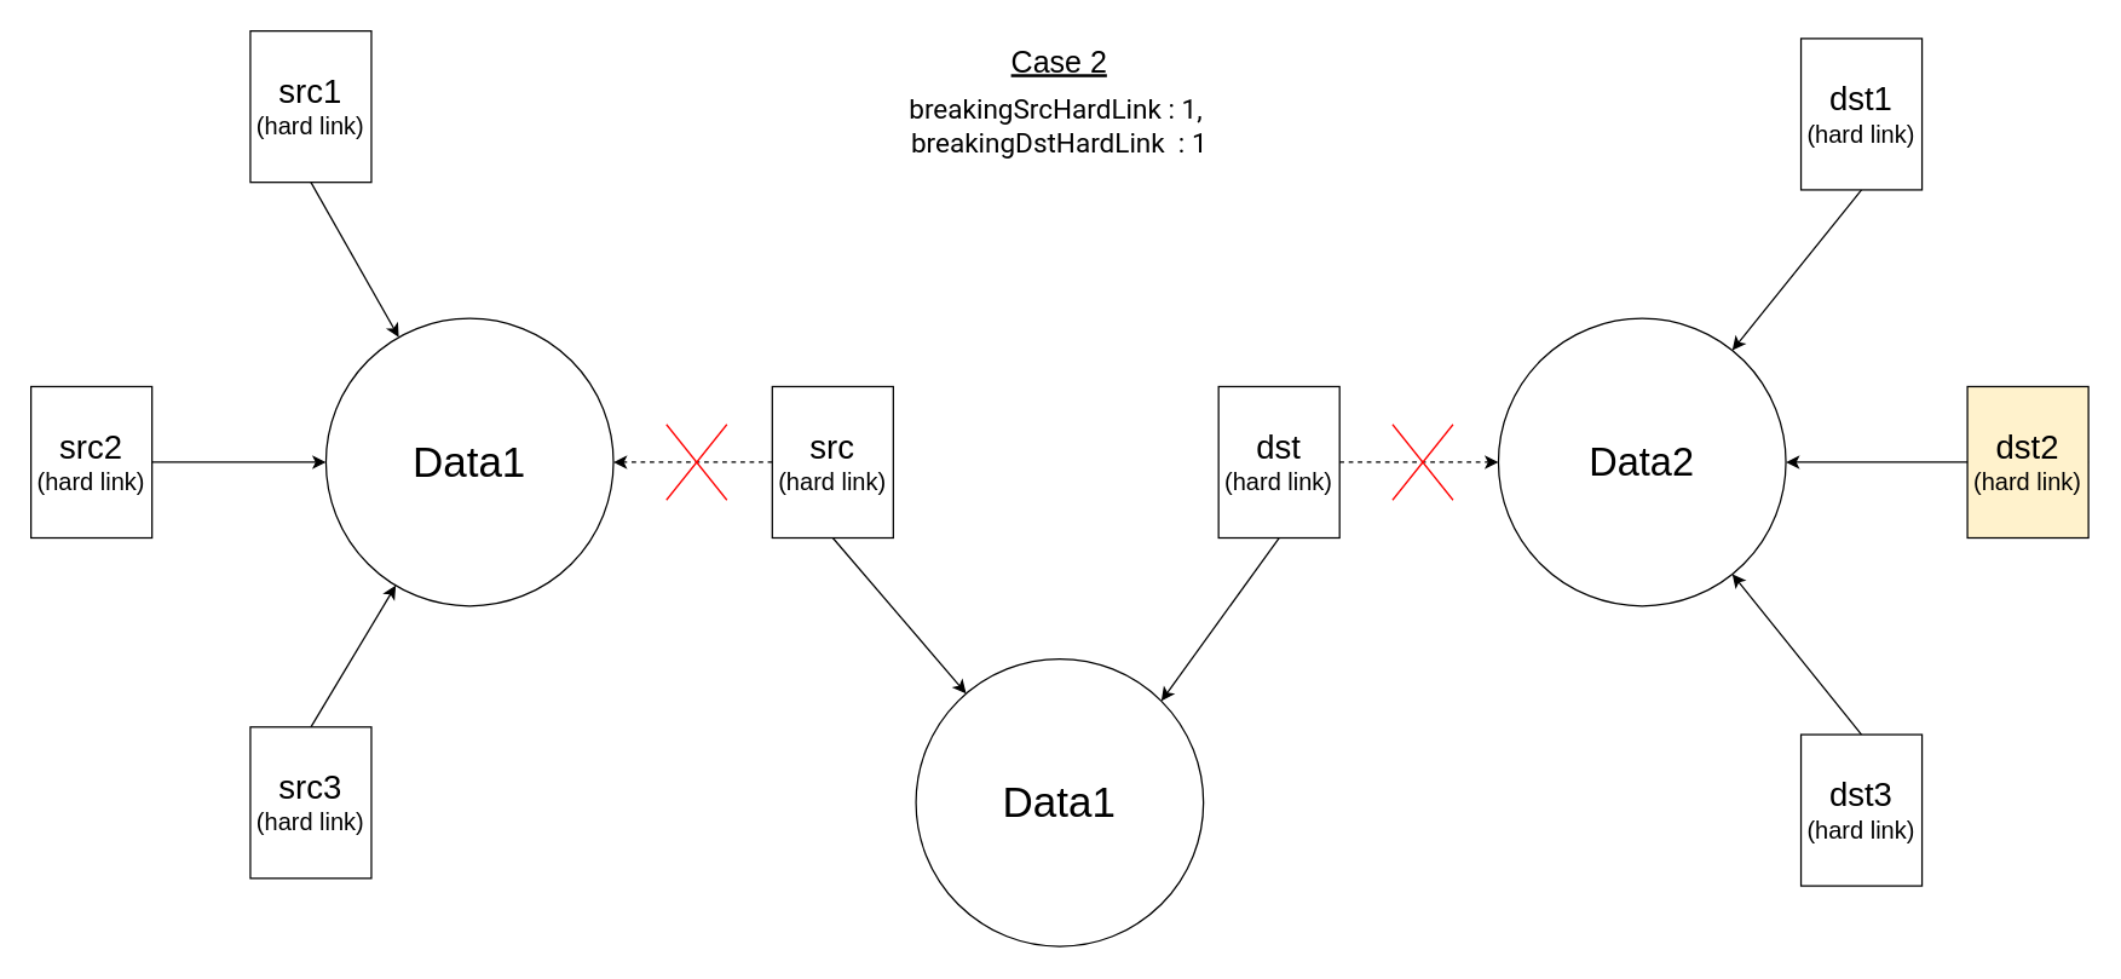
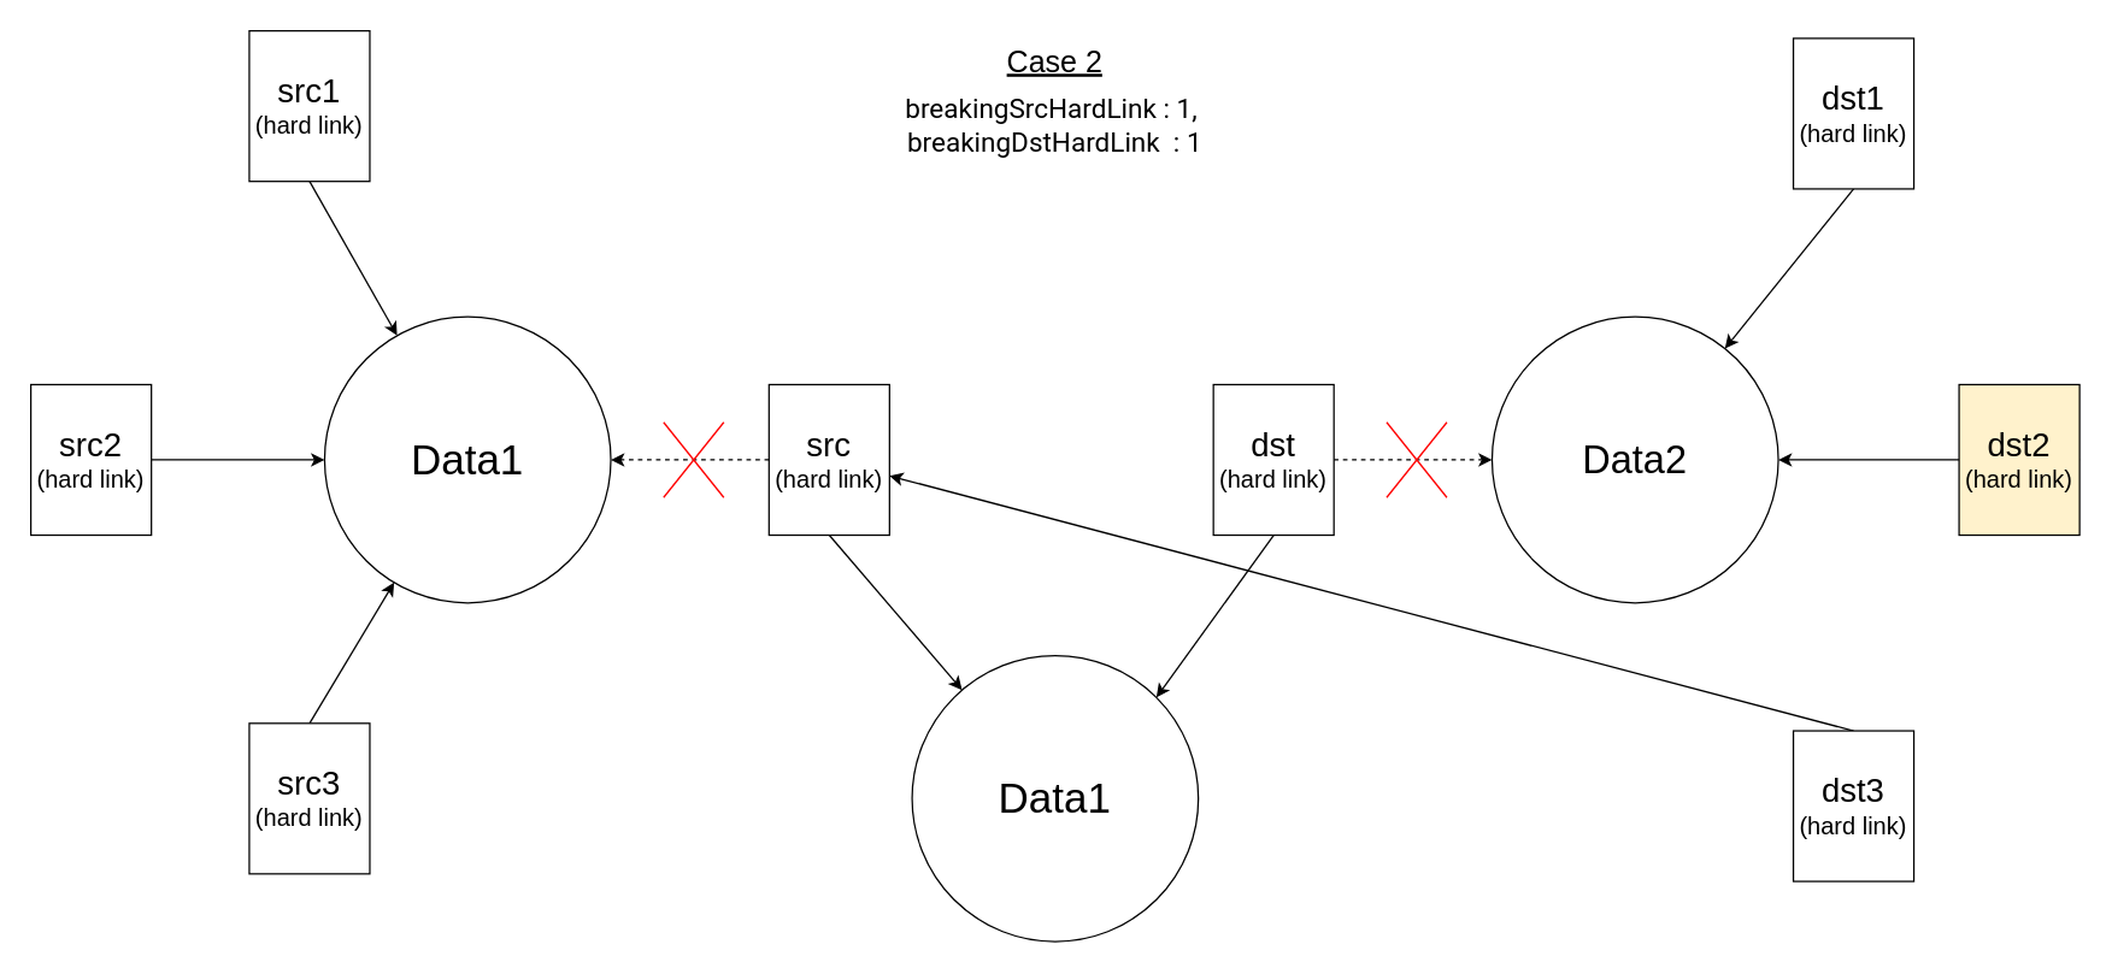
  <mxCell id="0" />
  <mxCell id="1" parent="0" />
  <mxCell id="2" value="&lt;font style=&quot;font-size: 28px&quot;&gt;Data1&lt;/font&gt;" style="ellipse;whiteSpace=wrap;html=1;aspect=fixed;" parent="1" vertex="1"><mxGeometry x="215" y="210" width="190" height="190" as="geometry" /></mxCell>
  <mxCell id="3" value="&lt;font&gt;&lt;font style=&quot;font-size: 22px&quot;&gt;src&lt;/font&gt;&lt;br&gt;&lt;font style=&quot;font-size: 16px&quot;&gt;(hard link)&lt;/font&gt;&lt;br&gt;&lt;/font&gt;" style="rounded=0;whiteSpace=wrap;html=1;" parent="1" vertex="1"><mxGeometry x="510" y="255" width="80" height="100" as="geometry" /></mxCell>
  <mxCell id="4" value="" style="endArrow=classic;html=1;exitX=0.5;exitY=0;exitDx=0;exitDy=0;" parent="1" source="10" target="2" edge="1"><mxGeometry width="50" height="50" relative="1" as="geometry"><mxPoint x="230" y="390" as="sourcePoint" /><mxPoint x="485" y="270" as="targetPoint" /></mxGeometry></mxCell>
  <mxCell id="5" value="" style="endArrow=classic;html=1;exitX=1;exitY=0.5;exitDx=0;exitDy=0;entryX=0;entryY=0.5;entryDx=0;entryDy=0;" parent="1" source="9" target="2" edge="1"><mxGeometry width="50" height="50" relative="1" as="geometry"><mxPoint x="145" y="280" as="sourcePoint" /><mxPoint x="485" y="270" as="targetPoint" /></mxGeometry></mxCell>
  <mxCell id="6" value="" style="endArrow=classic;html=1;exitX=0.5;exitY=1;exitDx=0;exitDy=0;" parent="1" source="8" target="2" edge="1"><mxGeometry width="50" height="50" relative="1" as="geometry"><mxPoint x="230" y="160" as="sourcePoint" /><mxPoint x="485" y="270" as="targetPoint" /></mxGeometry></mxCell>
  <mxCell id="7" value="" style="endArrow=classic;html=1;exitX=0;exitY=0.5;exitDx=0;exitDy=0;entryX=1;entryY=0.5;entryDx=0;entryDy=0;dashed=1;" parent="1" source="3" target="2" edge="1"><mxGeometry width="50" height="50" relative="1" as="geometry"><mxPoint x="365" y="320" as="sourcePoint" /><mxPoint x="415" y="270" as="targetPoint" /></mxGeometry></mxCell>
  <mxCell id="8" value="&lt;font&gt;&lt;font style=&quot;font-size: 22px&quot;&gt;src1&lt;/font&gt;&lt;br&gt;&lt;font style=&quot;font-size: 16px&quot;&gt;(hard link)&lt;/font&gt;&lt;br&gt;&lt;/font&gt;" style="rounded=0;whiteSpace=wrap;html=1;" parent="1" vertex="1"><mxGeometry x="165" y="20" width="80" height="100" as="geometry" /></mxCell>
  <mxCell id="9" value="&lt;font&gt;&lt;font style=&quot;font-size: 22px&quot;&gt;src2&lt;/font&gt;&lt;br&gt;&lt;font style=&quot;font-size: 16px&quot;&gt;(hard link)&lt;/font&gt;&lt;br&gt;&lt;/font&gt;" style="rounded=0;whiteSpace=wrap;html=1;" parent="1" vertex="1"><mxGeometry x="20" y="255" width="80" height="100" as="geometry" /></mxCell>
  <mxCell id="10" value="&lt;font&gt;&lt;font style=&quot;font-size: 22px&quot;&gt;src3&lt;/font&gt;&lt;br&gt;&lt;font style=&quot;font-size: 16px&quot;&gt;(hard link)&lt;/font&gt;&lt;br&gt;&lt;/font&gt;" style="rounded=0;whiteSpace=wrap;html=1;" parent="1" vertex="1"><mxGeometry x="165" y="480" width="80" height="100" as="geometry" /></mxCell>
  <mxCell id="11" value="&lt;font style=&quot;font-size: 26px&quot;&gt;Data2&lt;br&gt;&lt;/font&gt;" style="ellipse;whiteSpace=wrap;html=1;aspect=fixed;" parent="1" vertex="1"><mxGeometry x="990" y="210" width="190" height="190" as="geometry" /></mxCell>
  <mxCell id="12" value="&lt;font&gt;&lt;span style=&quot;font-size: 22px&quot;&gt;dst&lt;/span&gt;&lt;br&gt;&lt;font style=&quot;font-size: 16px&quot;&gt;(hard link)&lt;/font&gt;&lt;br&gt;&lt;/font&gt;" style="rounded=0;whiteSpace=wrap;html=1;" parent="1" vertex="1"><mxGeometry x="805" y="255" width="80" height="100" as="geometry" /></mxCell>
- <mxCell id="13" value="" style="endArrow=classic;html=1;exitX=0.5;exitY=0;exitDx=0;exitDy=0;" parent="1" source="19" target="11" edge="1"><mxGeometry width="50" height="50" relative="1" as="geometry"><mxPoint x="1255" y="395" as="sourcePoint" /><mxPoint x="1510" y="275" as="targetPoint" /></mxGeometry></mxCell>
+ <mxCell id="13" value="" style="endArrow=classic;html=1;exitX=0.5;exitY=0;exitDx=0;exitDy=0;" parent="1" source="19" target="3" edge="1"><mxGeometry width="50" height="50" relative="1" as="geometry"><mxPoint x="1255" y="395" as="sourcePoint" /><mxPoint x="1510" y="275" as="targetPoint" /></mxGeometry></mxCell>
  <mxCell id="14" value="" style="endArrow=classic;html=1;exitX=1;exitY=0.5;exitDx=0;exitDy=0;" parent="1" source="18" edge="1"><mxGeometry width="50" height="50" relative="1" as="geometry"><mxPoint x="1170" y="285" as="sourcePoint" /><mxPoint x="1180" y="305" as="targetPoint" /></mxGeometry></mxCell>
  <mxCell id="15" value="" style="endArrow=classic;html=1;exitX=0.5;exitY=1;exitDx=0;exitDy=0;" parent="1" source="17" target="11" edge="1"><mxGeometry width="50" height="50" relative="1" as="geometry"><mxPoint x="1255" y="165" as="sourcePoint" /><mxPoint x="1510" y="275" as="targetPoint" /></mxGeometry></mxCell>
  <mxCell id="16" value="" style="endArrow=classic;html=1;exitX=1;exitY=0.5;exitDx=0;exitDy=0;dashed=1;" parent="1" source="12" edge="1"><mxGeometry width="50" height="50" relative="1" as="geometry"><mxPoint x="905" y="315" as="sourcePoint" /><mxPoint x="990" y="305" as="targetPoint" /></mxGeometry></mxCell>
  <mxCell id="17" value="&lt;font&gt;&lt;span style=&quot;font-size: 22px&quot;&gt;dst1&lt;/span&gt;&lt;br&gt;&lt;font style=&quot;font-size: 16px&quot;&gt;(hard link)&lt;/font&gt;&lt;br&gt;&lt;/font&gt;" style="rounded=0;whiteSpace=wrap;html=1;" parent="1" vertex="1"><mxGeometry x="1190" y="25" width="80" height="100" as="geometry" /></mxCell>
  <mxCell id="18" value="&lt;font&gt;&lt;font style=&quot;font-size: 22px&quot;&gt;dst2&lt;/font&gt;&lt;br&gt;&lt;font style=&quot;font-size: 16px&quot;&gt;(hard link)&lt;/font&gt;&lt;br&gt;&lt;/font&gt;" style="rounded=0;whiteSpace=wrap;html=1;fillColor=#fff2cc;" parent="1" vertex="1"><mxGeometry x="1300" y="255" width="80" height="100" as="geometry" /></mxCell>
  <mxCell id="19" value="&lt;font&gt;&lt;font style=&quot;font-size: 22px&quot;&gt;dst3&lt;/font&gt;&lt;br&gt;&lt;font style=&quot;font-size: 16px&quot;&gt;(hard link)&lt;/font&gt;&lt;br&gt;&lt;/font&gt;" style="rounded=0;whiteSpace=wrap;html=1;" parent="1" vertex="1"><mxGeometry x="1190" y="485" width="80" height="100" as="geometry" /></mxCell>
  <mxCell id="20" value="&lt;font&gt;&lt;font style=&quot;font-size: 20px&quot;&gt;&lt;u style=&quot;line-height: 200%&quot;&gt;Case 2&lt;/u&gt;&lt;/font&gt;&lt;br&gt;&lt;/font&gt;&lt;div style=&quot;text-align: center ; font-size: 18px&quot;&gt;&lt;span style=&quot;font-family: &amp;#34;roboto&amp;#34; , &amp;#34;arial&amp;#34; , sans-serif ; text-align: left&quot;&gt;&lt;font style=&quot;font-size: 18px&quot;&gt;breakingSrcHardLink : 1,&amp;nbsp;&lt;/font&gt;&lt;/span&gt;&lt;/div&gt;&lt;div style=&quot;text-align: center ; font-size: 18px&quot;&gt;&lt;span style=&quot;font-family: &amp;#34;roboto&amp;#34; , &amp;#34;arial&amp;#34; , sans-serif ; text-align: left&quot;&gt;&lt;font style=&quot;font-size: 18px&quot;&gt;breakingDstHardLink&amp;nbsp; : 1&lt;/font&gt;&lt;/span&gt;&lt;span style=&quot;font-size: 13px ; color: rgb(38 , 50 , 56) ; font-family: &amp;#34;roboto&amp;#34; , &amp;#34;arial&amp;#34; , sans-serif ; text-align: left&quot;&gt;&lt;br&gt;&lt;/span&gt;&lt;/div&gt;" style="text;html=1;strokeColor=none;fillColor=none;align=center;verticalAlign=middle;whiteSpace=wrap;rounded=0;" parent="1" vertex="1"><mxGeometry x="550" y="25" width="300" height="75" as="geometry" /></mxCell>
  <mxCell id="21" value="" style="endArrow=none;html=1;strokeColor=#FF0000;" parent="1" edge="1"><mxGeometry width="50" height="50" relative="1" as="geometry"><mxPoint x="440" y="330" as="sourcePoint" /><mxPoint x="480" y="280" as="targetPoint" /></mxGeometry></mxCell>
  <mxCell id="22" value="" style="endArrow=none;html=1;fillColor=#ffe6cc;strokeColor=#FF0000;" parent="1" edge="1"><mxGeometry width="50" height="50" relative="1" as="geometry"><mxPoint x="480" y="330" as="sourcePoint" /><mxPoint x="440" y="280" as="targetPoint" /></mxGeometry></mxCell>
  <mxCell id="23" value="&lt;font style=&quot;font-size: 28px&quot;&gt;Data1&lt;/font&gt;" style="ellipse;whiteSpace=wrap;html=1;aspect=fixed;" vertex="1" parent="1"><mxGeometry x="605" y="435" width="190" height="190" as="geometry" /></mxCell>
  <mxCell id="24" value="" style="endArrow=none;html=1;strokeColor=#FF0000;" edge="1" parent="1"><mxGeometry width="50" height="50" relative="1" as="geometry"><mxPoint x="920" y="330" as="sourcePoint" /><mxPoint x="960" y="280" as="targetPoint" /></mxGeometry></mxCell>
  <mxCell id="25" value="" style="endArrow=none;html=1;fillColor=#ffe6cc;strokeColor=#FF0000;" edge="1" parent="1"><mxGeometry width="50" height="50" relative="1" as="geometry"><mxPoint x="960" y="330" as="sourcePoint" /><mxPoint x="920" y="280" as="targetPoint" /></mxGeometry></mxCell>
  <mxCell id="26" value="" style="endArrow=classic;html=1;exitX=0.5;exitY=1;exitDx=0;exitDy=0;" edge="1" parent="1" source="3" target="23"><mxGeometry width="50" height="50" relative="1" as="geometry"><mxPoint x="740" y="400" as="sourcePoint" /><mxPoint x="790" y="350" as="targetPoint" /></mxGeometry></mxCell>
  <mxCell id="27" value="" style="endArrow=classic;html=1;exitX=0.5;exitY=1;exitDx=0;exitDy=0;entryX=1;entryY=0;entryDx=0;entryDy=0;" edge="1" parent="1" source="12" target="23"><mxGeometry width="50" height="50" relative="1" as="geometry"><mxPoint x="740" y="400" as="sourcePoint" /><mxPoint x="815" y="440" as="targetPoint" /></mxGeometry></mxCell>
